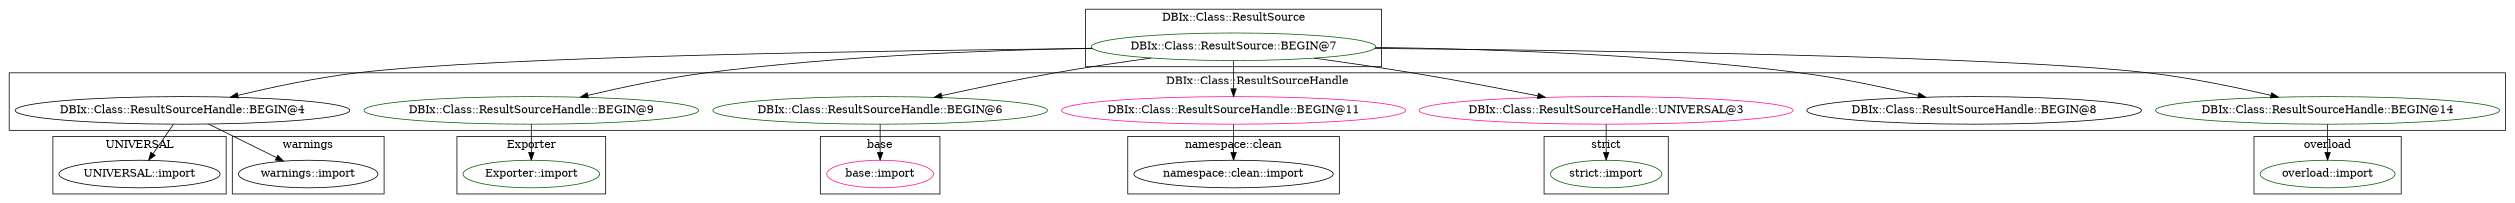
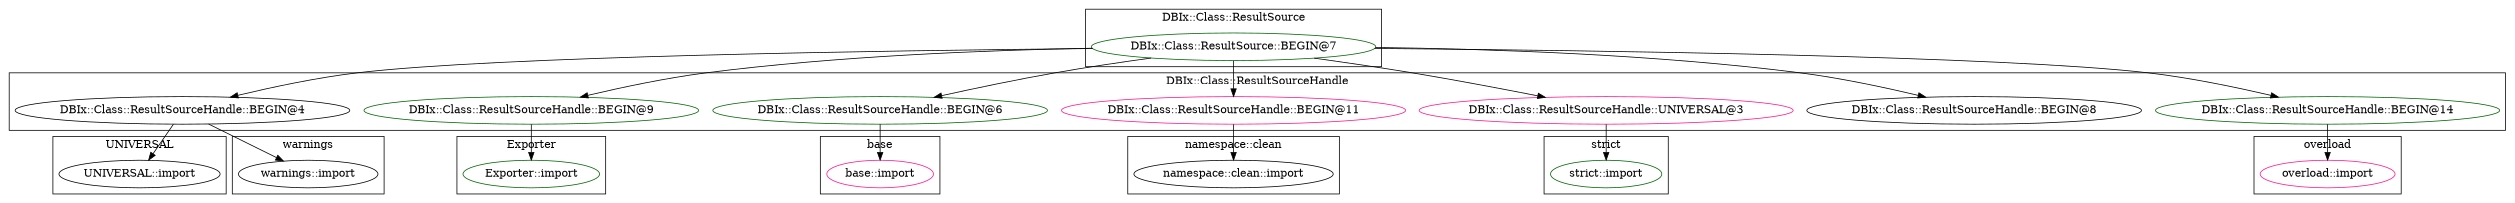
  digraph {
    node [color=darkgreen]
    "UNIVERSAL::import" [color=black]
    "DBIx::Class::ResultSource::BEGIN@7"
    "namespace::clean::import" [color=black]
    "warnings::import" [color=black]
    "base::import" [color=deeppink]
    "Exporter::import"
-   "overload::import"
+   "overload::import" [color=deeppink]
    "DBIx::Class::ResultSourceHandle::BEGIN@4" [color=black]
    "DBIx::Class::ResultSourceHandle::BEGIN@8" [color=black]
    "DBIx::Class::ResultSourceHandle::BEGIN@9"
    "DBIx::Class::ResultSourceHandle::BEGIN@6"
    "DBIx::Class::ResultSourceHandle::BEGIN@11" [color=deeppink]
    n13 [color=deeppink label="DBIx::Class::ResultSourceHandle::UNIVERSAL@3"]
    "DBIx::Class::ResultSourceHandle::BEGIN@14"
    "strict::import"
    subgraph cluster_1 {
      label=UNIVERSAL
      "UNIVERSAL::import"
    }
    subgraph cluster_2 {
      label="DBIx::Class::ResultSource"
      "DBIx::Class::ResultSource::BEGIN@7"
    }
    subgraph cluster_3 {
      label="namespace::clean"
      "namespace::clean::import"
    }
    subgraph cluster_4 {
      label=warnings
      "warnings::import"
    }
    subgraph cluster_5 {
      label=base
      "base::import"
    }
    subgraph cluster_6 {
      label=Exporter
      "Exporter::import"
    }
    subgraph cluster_7 {
      label=overload
      "overload::import"
    }
    subgraph cluster_8 {
      label="DBIx::Class::ResultSourceHandle"
      "DBIx::Class::ResultSourceHandle::BEGIN@4"
      "DBIx::Class::ResultSourceHandle::BEGIN@8"
      "DBIx::Class::ResultSourceHandle::BEGIN@9"
      "DBIx::Class::ResultSourceHandle::BEGIN@6"
      "DBIx::Class::ResultSourceHandle::BEGIN@11"
      n13
      "DBIx::Class::ResultSourceHandle::BEGIN@14"
    }
    subgraph cluster_9 {
      label="strict"
      "strict::import"
    }
    "DBIx::Class::ResultSource::BEGIN@7" -> "DBIx::Class::ResultSourceHandle::BEGIN@4"
    "DBIx::Class::ResultSource::BEGIN@7" -> "DBIx::Class::ResultSourceHandle::BEGIN@8"
    "DBIx::Class::ResultSource::BEGIN@7" -> "DBIx::Class::ResultSourceHandle::BEGIN@9"
    "DBIx::Class::ResultSource::BEGIN@7" -> "DBIx::Class::ResultSourceHandle::BEGIN@6"
    "DBIx::Class::ResultSource::BEGIN@7" -> "DBIx::Class::ResultSourceHandle::BEGIN@11"
    "DBIx::Class::ResultSource::BEGIN@7" -> n13
    "DBIx::Class::ResultSource::BEGIN@7" -> "DBIx::Class::ResultSourceHandle::BEGIN@14"
    "DBIx::Class::ResultSourceHandle::BEGIN@4" -> "UNIVERSAL::import"
    "DBIx::Class::ResultSourceHandle::BEGIN@4" -> "warnings::import"
    "DBIx::Class::ResultSourceHandle::BEGIN@9" -> "Exporter::import"
    "DBIx::Class::ResultSourceHandle::BEGIN@6" -> "base::import"
    "DBIx::Class::ResultSourceHandle::BEGIN@11" -> "namespace::clean::import"
    n13 -> "strict::import"
    "DBIx::Class::ResultSourceHandle::BEGIN@14" -> "overload::import"
  }
